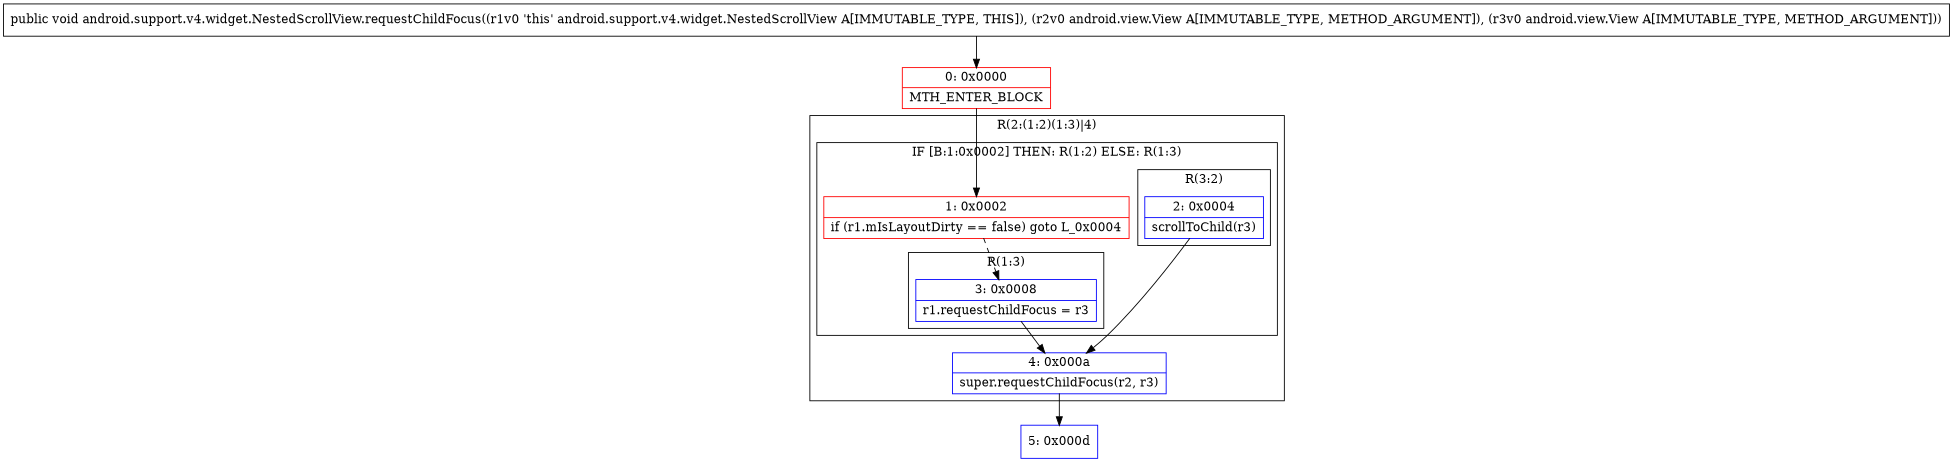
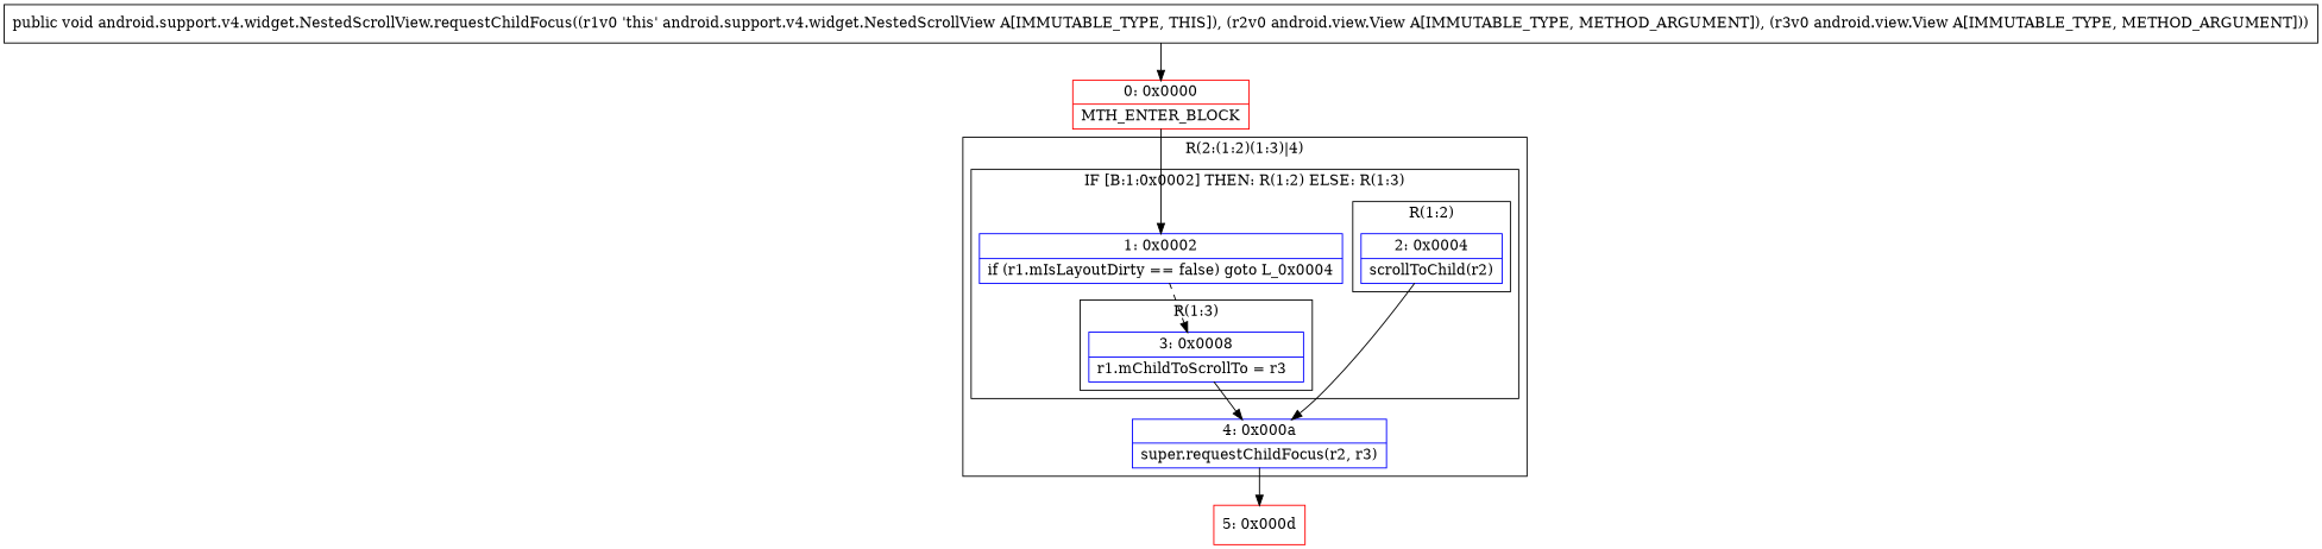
  digraph {
    node [color=blue shape=record]
-   n1 [label="{2\:\ 0x0004|scrollToChild(r3)\l}"]
-   n2 [label="{3\:\ 0x0008|r1.requestChildFocus = r3\l}"]
-   n3 [color=red label="{1\:\ 0x0002|if (r1.mIsLayoutDirty == false) goto L_0x0004\l}"]
+   n1 [label="{2\:\ 0x0004|scrollToChild(r2)\l}"]
+   n2 [label="{3\:\ 0x0008|r1.mChildToScrollTo = r3\l}"]
+   n3 [label="{1\:\ 0x0002|if (r1.mIsLayoutDirty == false) goto L_0x0004\l}"]
    n4 [label="{4\:\ 0x000a|super.requestChildFocus(r2, r3)\l}"]
-   n5 [label="{5\:\ 0x000d}"]
+   n5 [color=red label="{5\:\ 0x000d}"]
    n6 [color=red label="{0\:\ 0x0000|MTH_ENTER_BLOCK\l}"]
    n7 [label="{public void android.support.v4.widget.NestedScrollView.requestChildFocus((r1v0 'this' android.support.v4.widget.NestedScrollView A[IMMUTABLE_TYPE, THIS]), (r2v0 android.view.View A[IMMUTABLE_TYPE, METHOD_ARGUMENT]), (r3v0 android.view.View A[IMMUTABLE_TYPE, METHOD_ARGUMENT])) }" color=""]
    subgraph cluster_1 {
      label="R(2:(1:2)(1:3)|4)"
      n4
      subgraph cluster_2 {
        label="IF [B:1:0x0002] THEN: R(1:2) ELSE: R(1:3)"
        n3
        subgraph cluster_3 {
-         label="R(3:2)"
+         label="R(1:2)"
          n1
        }
        subgraph cluster_4 {
          label="R(1:3)"
          n2
        }
      }
    }
    n1 -> n4
    n2 -> n4
    n3 -> n2 [style=dashed]
    n4 -> n5
    n6 -> n3
    n7 -> n6
  }
